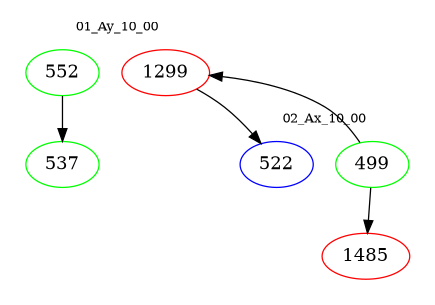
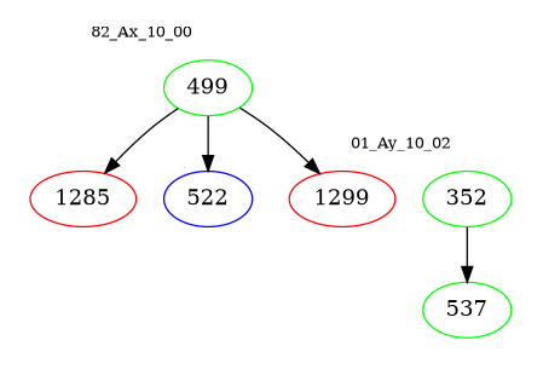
  digraph {
    node [color=green]
    edge [color=black]
-   n1 [label=552]
+   n1 [label=352]
    n2 [label=537]
    n3 [color=red label=1299]
    n4 [label=499]
-   n5 [color=red label=1485]
+   n5 [color=red label=1285]
    n6 [color=blue label=522]
    subgraph cluster_1 {
      color=white
      fontsize=10
-     label="01_Ay_10_00"
+     label="01_Ay_10_02"
      n1
      n2
      n3
    }
    subgraph cluster_2 {
      color=white
      fontsize=10
-     label="02_Ax_10_00"
+     label="82_Ax_10_00"
      n4
      n5
      n6
    }
    n1 -> n2
    n4 -> n3
    n4 -> n5
-   n3 -> n6
+   n4 -> n6
  }
